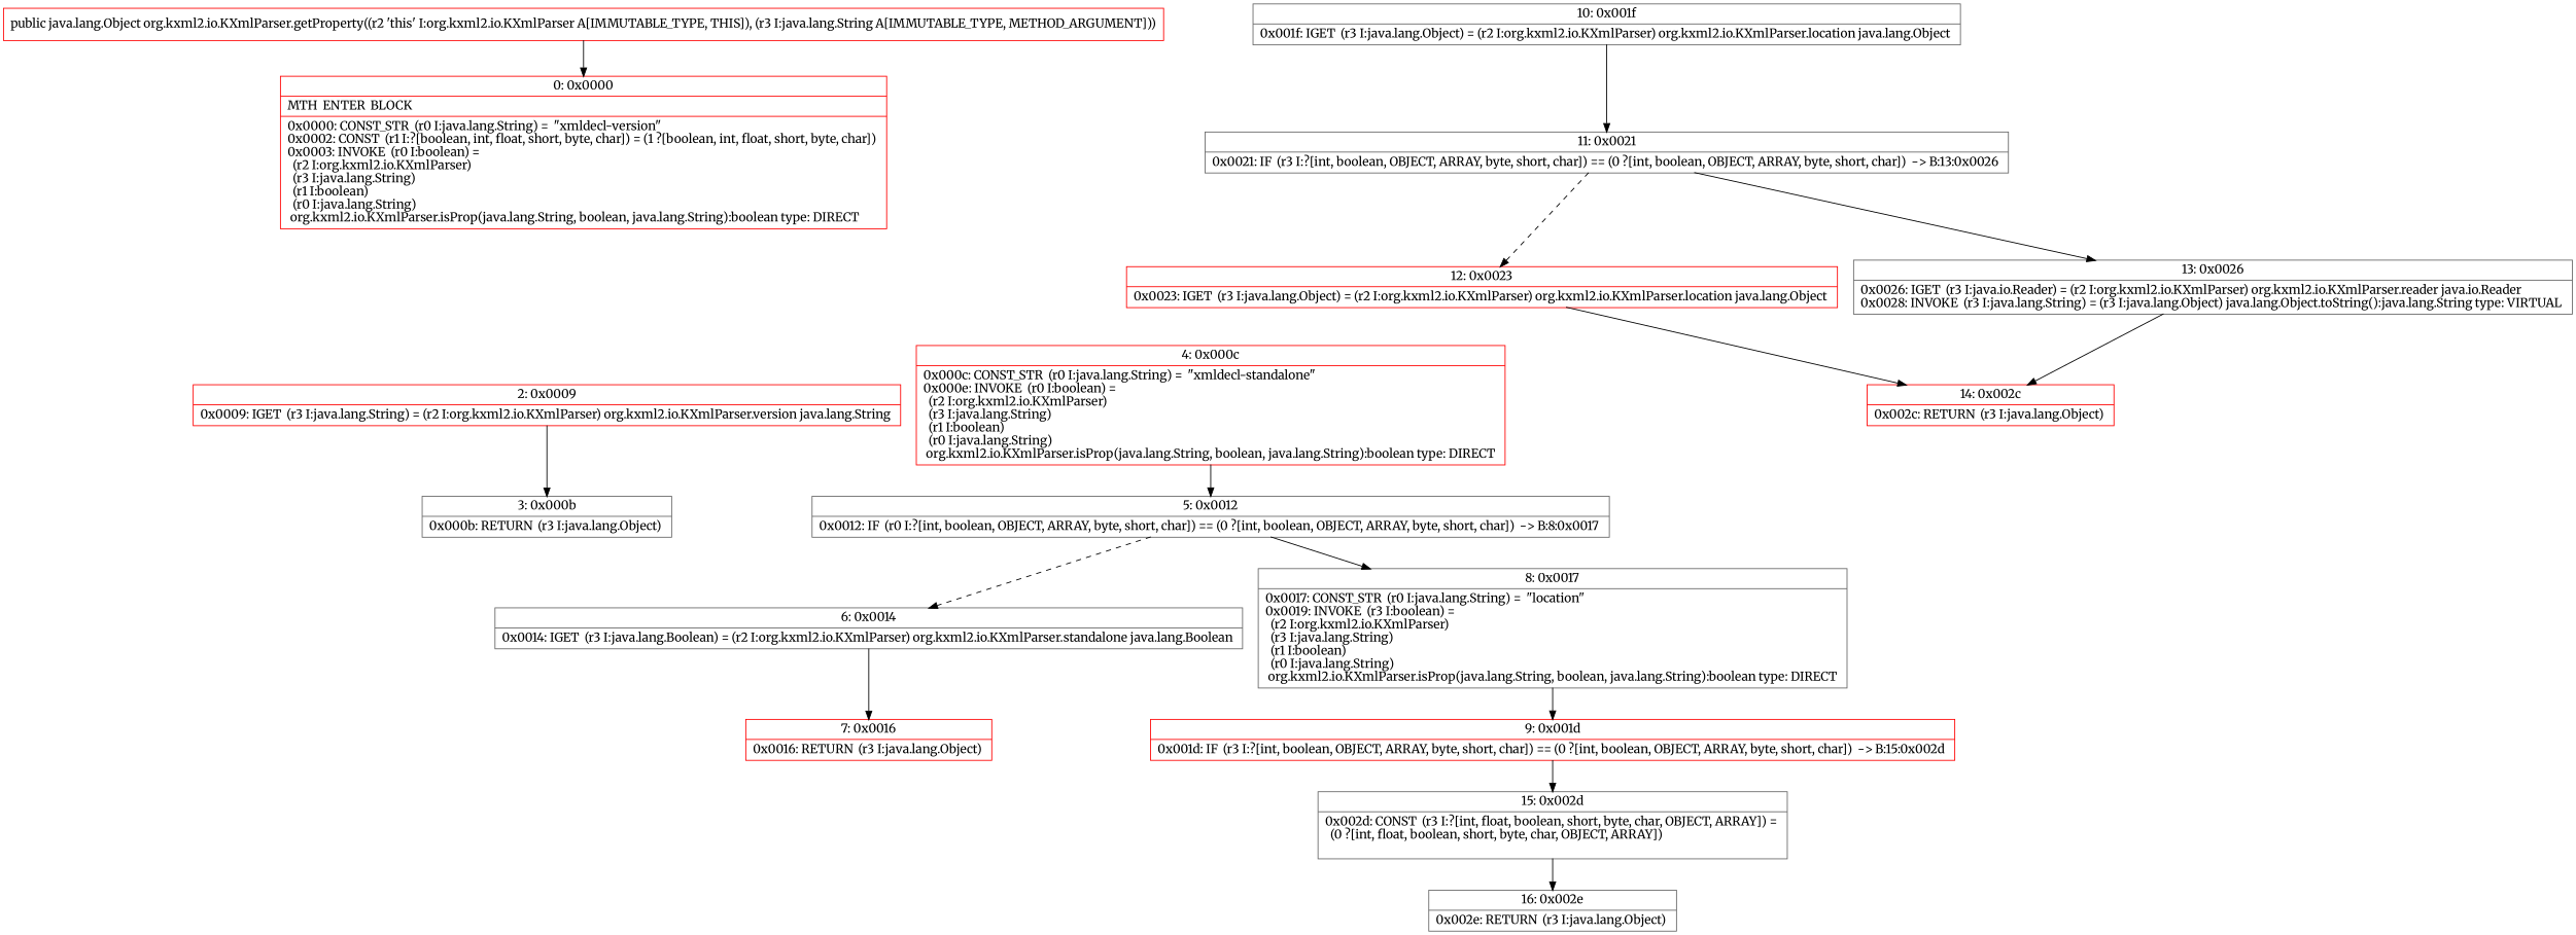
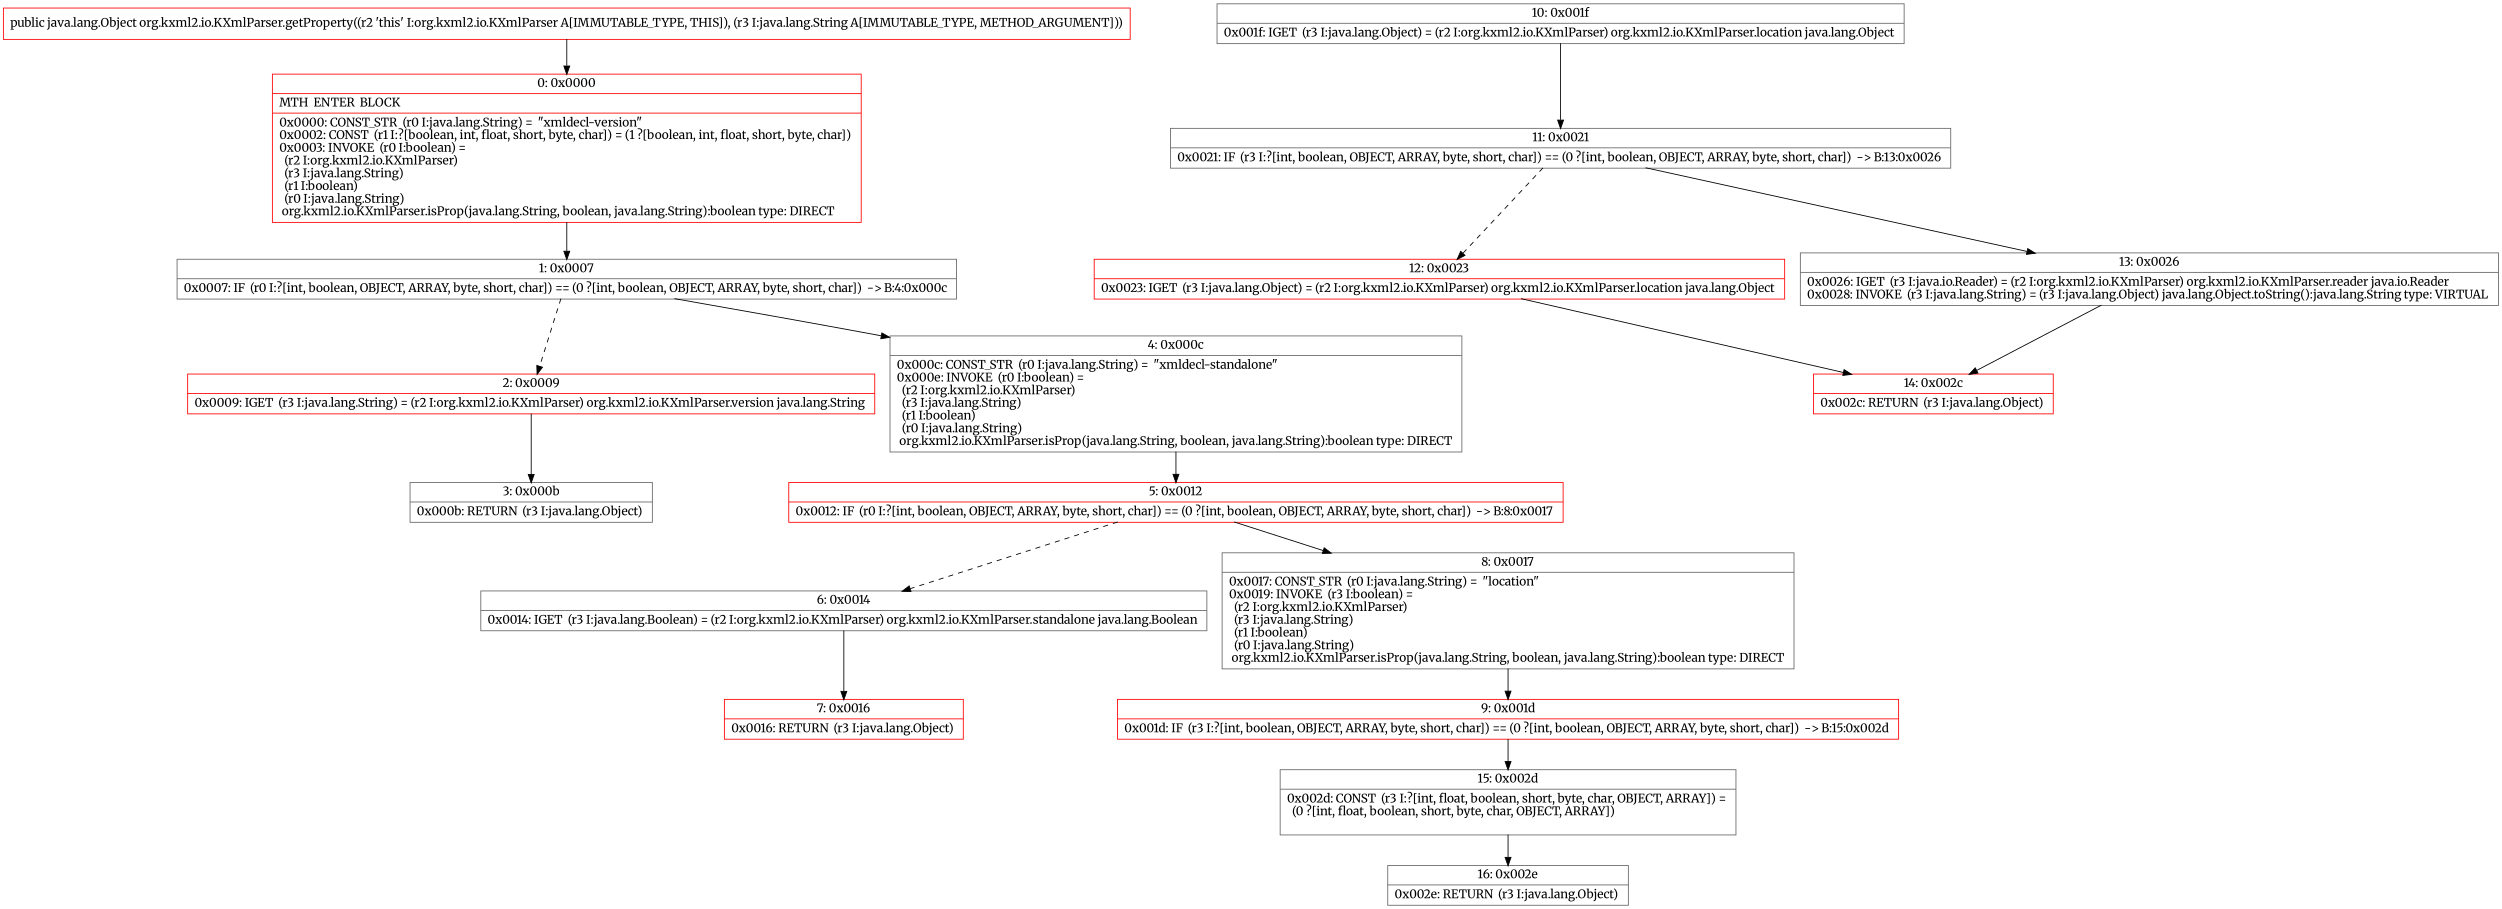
  digraph {
    fontname=Merriweather
    node [color=gray40 fontname=Merriweather shape=record]
    edge [fontname=Merriweather]
    n1 [color=red label="{0\:\ 0x0000|MTH_ENTER_BLOCK\l|0x0000: CONST_STR  (r0 I:java.lang.String) =  \"xmldecl\-version\" \l0x0002: CONST  (r1 I:?[boolean, int, float, short, byte, char]) = (1 ?[boolean, int, float, short, byte, char]) \l0x0003: INVOKE  (r0 I:boolean) = \l  (r2 I:org.kxml2.io.KXmlParser)\l  (r3 I:java.lang.String)\l  (r1 I:boolean)\l  (r0 I:java.lang.String)\l org.kxml2.io.KXmlParser.isProp(java.lang.String, boolean, java.lang.String):boolean type: DIRECT \l}"]
+   n2 [label="{1\:\ 0x0007|0x0007: IF  (r0 I:?[int, boolean, OBJECT, ARRAY, byte, short, char]) == (0 ?[int, boolean, OBJECT, ARRAY, byte, short, char])  \-\> B:4:0x000c \l}"]
    n3 [color=red label="{2\:\ 0x0009|0x0009: IGET  (r3 I:java.lang.String) = (r2 I:org.kxml2.io.KXmlParser) org.kxml2.io.KXmlParser.version java.lang.String \l}"]
-   n4 [color=red label="{4\:\ 0x000c|0x000c: CONST_STR  (r0 I:java.lang.String) =  \"xmldecl\-standalone\" \l0x000e: INVOKE  (r0 I:boolean) = \l  (r2 I:org.kxml2.io.KXmlParser)\l  (r3 I:java.lang.String)\l  (r1 I:boolean)\l  (r0 I:java.lang.String)\l org.kxml2.io.KXmlParser.isProp(java.lang.String, boolean, java.lang.String):boolean type: DIRECT \l}"]
+   n4 [label="{4\:\ 0x000c|0x000c: CONST_STR  (r0 I:java.lang.String) =  \"xmldecl\-standalone\" \l0x000e: INVOKE  (r0 I:boolean) = \l  (r2 I:org.kxml2.io.KXmlParser)\l  (r3 I:java.lang.String)\l  (r1 I:boolean)\l  (r0 I:java.lang.String)\l org.kxml2.io.KXmlParser.isProp(java.lang.String, boolean, java.lang.String):boolean type: DIRECT \l}"]
    n5 [label="{3\:\ 0x000b|0x000b: RETURN  (r3 I:java.lang.Object) \l}"]
-   n6 [label="{5\:\ 0x0012|0x0012: IF  (r0 I:?[int, boolean, OBJECT, ARRAY, byte, short, char]) == (0 ?[int, boolean, OBJECT, ARRAY, byte, short, char])  \-\> B:8:0x0017 \l}"]
+   n6 [color=red label="{5\:\ 0x0012|0x0012: IF  (r0 I:?[int, boolean, OBJECT, ARRAY, byte, short, char]) == (0 ?[int, boolean, OBJECT, ARRAY, byte, short, char])  \-\> B:8:0x0017 \l}"]
    n7 [label="{6\:\ 0x0014|0x0014: IGET  (r3 I:java.lang.Boolean) = (r2 I:org.kxml2.io.KXmlParser) org.kxml2.io.KXmlParser.standalone java.lang.Boolean \l}"]
    n8 [label="{8\:\ 0x0017|0x0017: CONST_STR  (r0 I:java.lang.String) =  \"location\" \l0x0019: INVOKE  (r3 I:boolean) = \l  (r2 I:org.kxml2.io.KXmlParser)\l  (r3 I:java.lang.String)\l  (r1 I:boolean)\l  (r0 I:java.lang.String)\l org.kxml2.io.KXmlParser.isProp(java.lang.String, boolean, java.lang.String):boolean type: DIRECT \l}"]
    n9 [color=red label="{7\:\ 0x0016|0x0016: RETURN  (r3 I:java.lang.Object) \l}"]
    n10 [color=red label="{9\:\ 0x001d|0x001d: IF  (r3 I:?[int, boolean, OBJECT, ARRAY, byte, short, char]) == (0 ?[int, boolean, OBJECT, ARRAY, byte, short, char])  \-\> B:15:0x002d \l}"]
    n11 [label="{15\:\ 0x002d|0x002d: CONST  (r3 I:?[int, float, boolean, short, byte, char, OBJECT, ARRAY]) = \l  (0 ?[int, float, boolean, short, byte, char, OBJECT, ARRAY])\l \l}"]
    n12 [label="{10\:\ 0x001f|0x001f: IGET  (r3 I:java.lang.Object) = (r2 I:org.kxml2.io.KXmlParser) org.kxml2.io.KXmlParser.location java.lang.Object \l}"]
    n13 [label="{11\:\ 0x0021|0x0021: IF  (r3 I:?[int, boolean, OBJECT, ARRAY, byte, short, char]) == (0 ?[int, boolean, OBJECT, ARRAY, byte, short, char])  \-\> B:13:0x0026 \l}"]
    n14 [label="{16\:\ 0x002e|0x002e: RETURN  (r3 I:java.lang.Object) \l}"]
    n15 [color=red label="{12\:\ 0x0023|0x0023: IGET  (r3 I:java.lang.Object) = (r2 I:org.kxml2.io.KXmlParser) org.kxml2.io.KXmlParser.location java.lang.Object \l}"]
    n16 [label="{13\:\ 0x0026|0x0026: IGET  (r3 I:java.io.Reader) = (r2 I:org.kxml2.io.KXmlParser) org.kxml2.io.KXmlParser.reader java.io.Reader \l0x0028: INVOKE  (r3 I:java.lang.String) = (r3 I:java.lang.Object) java.lang.Object.toString():java.lang.String type: VIRTUAL \l}"]
    n17 [color=red label="{14\:\ 0x002c|0x002c: RETURN  (r3 I:java.lang.Object) \l}"]
    n18 [color=red label="{public java.lang.Object org.kxml2.io.KXmlParser.getProperty((r2 'this' I:org.kxml2.io.KXmlParser A[IMMUTABLE_TYPE, THIS]), (r3 I:java.lang.String A[IMMUTABLE_TYPE, METHOD_ARGUMENT])) }"]
+   n1 -> n2
+   n2 -> n3 [style=dashed]
+   n2 -> n4
    n3 -> n5
    n4 -> n6
    n6 -> n7 [style=dashed]
    n6 -> n8
    n7 -> n9
    n8 -> n10
    n10 -> n11
    n11 -> n14
    n12 -> n13
    n13 -> n15 [style=dashed]
    n13 -> n16
    n15 -> n17
    n16 -> n17
    n18 -> n1
  }
